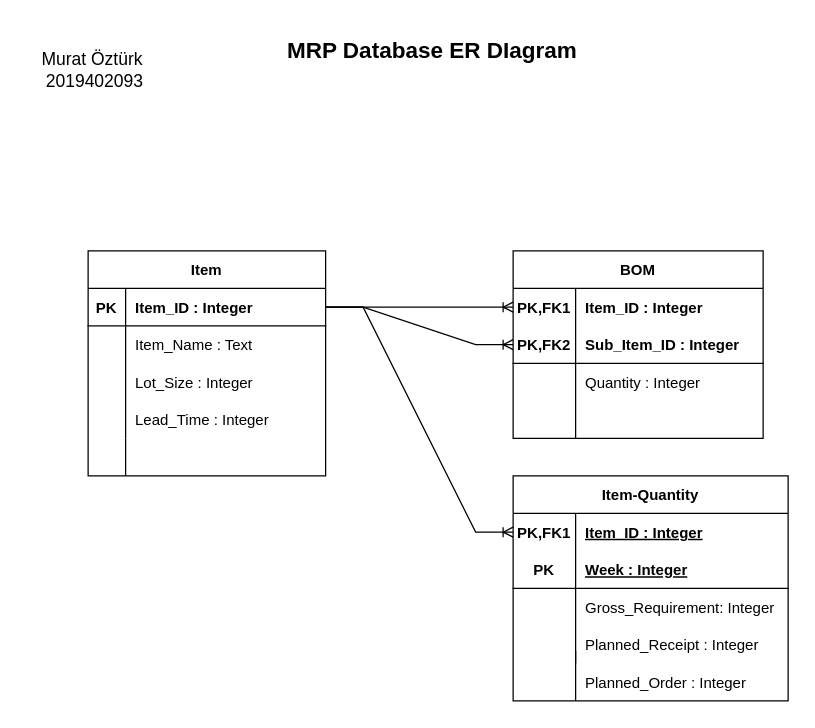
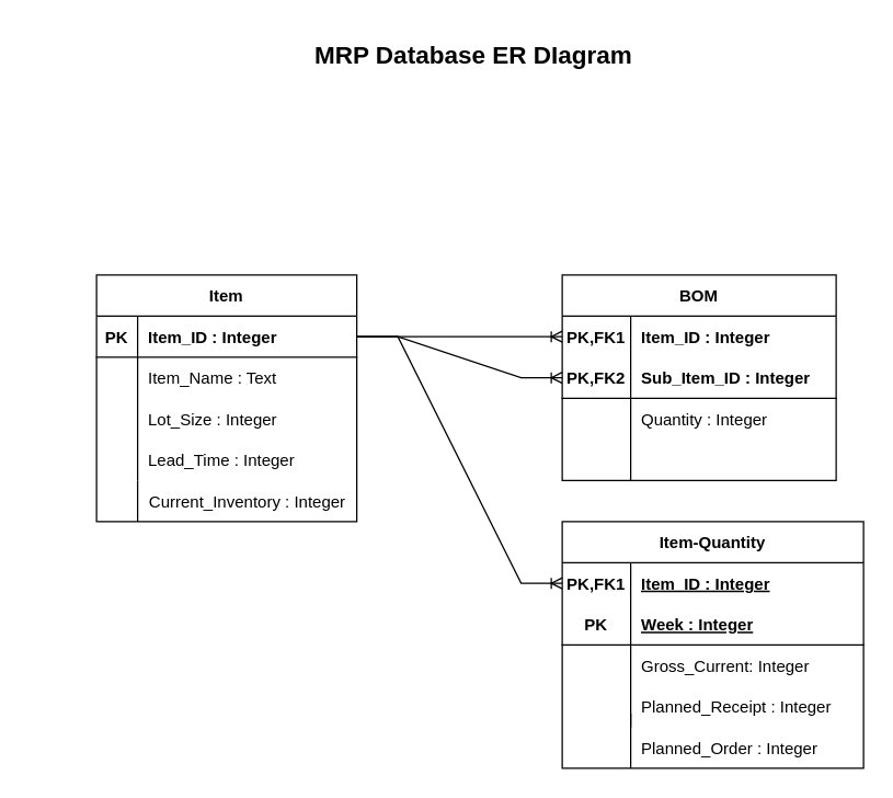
  <mxCell id="0" />
  <mxCell id="1" parent="0" />
  <mxCell id="2" value="" style="edgeStyle=entityRelationEdgeStyle;fontSize=12;html=1;endArrow=ERoneToMany;rounded=0;entryX=0;entryY=0.5;entryDx=0;entryDy=0;exitX=1;exitY=0.5;exitDx=0;exitDy=0;" parent="1" source="23" target="8" edge="1"><mxGeometry width="100" height="100" relative="1" as="geometry"><mxPoint x="280" y="245" as="sourcePoint" /><mxPoint x="460" y="310" as="targetPoint" /></mxGeometry></mxCell>
  <mxCell id="3" value="" style="edgeStyle=entityRelationEdgeStyle;fontSize=12;html=1;endArrow=ERoneToMany;rounded=0;entryX=0;entryY=0.5;entryDx=0;entryDy=0;exitX=1;exitY=0.5;exitDx=0;exitDy=0;" parent="1" source="23" target="11" edge="1"><mxGeometry width="100" height="100" relative="1" as="geometry"><mxPoint x="260" y="255" as="sourcePoint" /><mxPoint x="420" y="255" as="targetPoint" /></mxGeometry></mxCell>
  <mxCell id="4" value="" style="edgeStyle=entityRelationEdgeStyle;fontSize=12;html=1;endArrow=ERoneToMany;rounded=0;exitX=1;exitY=0.5;exitDx=0;exitDy=0;entryX=0;entryY=0.5;entryDx=0;entryDy=0;" parent="1" source="23" target="39" edge="1"><mxGeometry width="100" height="100" relative="1" as="geometry"><mxPoint x="340" y="480" as="sourcePoint" /><mxPoint x="440" y="380" as="targetPoint" /></mxGeometry></mxCell>
- <mxCell id="5" value="Murat Öztürk&amp;nbsp;&lt;br style=&quot;font-size: 14px;&quot;&gt;2019402093" style="text;html=1;align=center;verticalAlign=middle;resizable=0;points=[];autosize=1;strokeColor=none;fillColor=none;fontSize=14;" parent="1" vertex="1"><mxGeometry x="20" y="30" width="110" height="50" as="geometry" /></mxCell>
  <mxCell id="6" value="MRP Database ER DIagram" style="text;html=1;align=center;verticalAlign=middle;resizable=0;points=[];autosize=1;strokeColor=none;fillColor=none;fontSize=18;fontStyle=1" parent="1" vertex="1"><mxGeometry x="215" y="20" width="260" height="40" as="geometry" /></mxCell>
  <mxCell id="7" value="BOM" style="shape=table;startSize=30;container=1;collapsible=1;childLayout=tableLayout;fixedRows=1;rowLines=0;fontStyle=1;align=center;resizeLast=1;" vertex="1" parent="1"><mxGeometry x="410" y="200" width="200" height="150" as="geometry" /></mxCell>
  <mxCell id="8" value="" style="shape=tableRow;horizontal=0;startSize=0;swimlaneHead=0;swimlaneBody=0;fillColor=none;collapsible=0;dropTarget=0;points=[[0,0.5],[1,0.5]];portConstraint=eastwest;top=0;left=0;right=0;bottom=0;" vertex="1" parent="7"><mxGeometry y="30" width="200" height="30" as="geometry" /></mxCell>
  <mxCell id="9" value="PK,FK1" style="shape=partialRectangle;connectable=0;fillColor=none;top=0;left=0;bottom=0;right=0;fontStyle=1;overflow=hidden;" vertex="1" parent="8"><mxGeometry width="50" height="30" as="geometry"><mxRectangle width="50" height="30" as="alternateBounds" /></mxGeometry></mxCell>
  <mxCell id="10" value="Item_ID : Integer" style="shape=partialRectangle;connectable=0;fillColor=none;top=0;left=0;bottom=0;right=0;align=left;spacingLeft=6;fontStyle=1;overflow=hidden;" vertex="1" parent="8"><mxGeometry x="50" width="150" height="30" as="geometry"><mxRectangle width="150" height="30" as="alternateBounds" /></mxGeometry></mxCell>
  <mxCell id="11" value="" style="shape=tableRow;horizontal=0;startSize=0;swimlaneHead=0;swimlaneBody=0;fillColor=none;collapsible=0;dropTarget=0;points=[[0,0.5],[1,0.5]];portConstraint=eastwest;top=0;left=0;right=0;bottom=1;" vertex="1" parent="7"><mxGeometry y="60" width="200" height="30" as="geometry" /></mxCell>
  <mxCell id="12" value="PK,FK2" style="shape=partialRectangle;connectable=0;fillColor=none;top=0;left=0;bottom=0;right=0;fontStyle=1;overflow=hidden;" vertex="1" parent="11"><mxGeometry width="50" height="30" as="geometry"><mxRectangle width="50" height="30" as="alternateBounds" /></mxGeometry></mxCell>
  <mxCell id="13" value="Sub_Item_ID : Integer" style="shape=partialRectangle;connectable=0;fillColor=none;top=0;left=0;bottom=0;right=0;align=left;spacingLeft=6;fontStyle=1;overflow=hidden;" vertex="1" parent="11"><mxGeometry x="50" width="150" height="30" as="geometry"><mxRectangle width="150" height="30" as="alternateBounds" /></mxGeometry></mxCell>
  <mxCell id="14" value="" style="shape=tableRow;horizontal=0;startSize=0;swimlaneHead=0;swimlaneBody=0;fillColor=none;collapsible=0;dropTarget=0;points=[[0,0.5],[1,0.5]];portConstraint=eastwest;top=0;left=0;right=0;bottom=0;" vertex="1" parent="7"><mxGeometry y="90" width="200" height="30" as="geometry" /></mxCell>
  <mxCell id="15" value="" style="shape=partialRectangle;connectable=0;fillColor=none;top=0;left=0;bottom=0;right=0;editable=1;overflow=hidden;" vertex="1" parent="14"><mxGeometry width="50" height="30" as="geometry"><mxRectangle width="50" height="30" as="alternateBounds" /></mxGeometry></mxCell>
  <mxCell id="16" value="Quantity : Integer" style="shape=partialRectangle;connectable=0;fillColor=none;top=0;left=0;bottom=0;right=0;align=left;spacingLeft=6;overflow=hidden;" vertex="1" parent="14"><mxGeometry x="50" width="150" height="30" as="geometry"><mxRectangle width="150" height="30" as="alternateBounds" /></mxGeometry></mxCell>
  <mxCell id="17" value="" style="shape=tableRow;horizontal=0;startSize=0;swimlaneHead=0;swimlaneBody=0;fillColor=none;collapsible=0;dropTarget=0;points=[[0,0.5],[1,0.5]];portConstraint=eastwest;top=0;left=0;right=0;bottom=0;" vertex="1" parent="7"><mxGeometry y="120" width="200" height="30" as="geometry" /></mxCell>
  <mxCell id="18" value="" style="shape=partialRectangle;connectable=0;fillColor=none;top=0;left=0;bottom=0;right=0;editable=1;overflow=hidden;" vertex="1" parent="17"><mxGeometry width="50" height="30" as="geometry"><mxRectangle width="50" height="30" as="alternateBounds" /></mxGeometry></mxCell>
  <mxCell id="19" value="" style="shape=partialRectangle;connectable=0;fillColor=none;top=0;left=0;bottom=0;right=0;align=left;spacingLeft=6;overflow=hidden;" vertex="1" parent="17"><mxGeometry x="50" width="150" height="30" as="geometry"><mxRectangle width="150" height="30" as="alternateBounds" /></mxGeometry></mxCell>
  <mxCell id="20" value="" style="group" vertex="1" connectable="0" parent="1"><mxGeometry x="70" y="200" width="190" height="180" as="geometry" /></mxCell>
  <mxCell id="21" value="" style="group" vertex="1" connectable="0" parent="20"><mxGeometry width="190" height="180" as="geometry" /></mxCell>
  <mxCell id="22" value="Item" style="shape=table;startSize=30;container=1;collapsible=1;childLayout=tableLayout;fixedRows=1;rowLines=0;fontStyle=1;align=center;resizeLast=1;movable=1;resizable=1;rotatable=1;deletable=1;editable=1;connectable=1;" parent="21" vertex="1"><mxGeometry width="190" height="180" as="geometry"><mxRectangle x="140" y="440" width="70" height="30" as="alternateBounds" /></mxGeometry></mxCell>
  <mxCell id="23" value="" style="shape=tableRow;horizontal=0;startSize=0;swimlaneHead=0;swimlaneBody=0;fillColor=none;collapsible=0;dropTarget=0;points=[[0,0.5],[1,0.5]];portConstraint=eastwest;top=0;left=0;right=0;bottom=1;" parent="22" vertex="1"><mxGeometry y="30" width="190" height="30" as="geometry" /></mxCell>
  <mxCell id="24" value="PK" style="shape=partialRectangle;connectable=0;fillColor=none;top=0;left=0;bottom=0;right=0;fontStyle=1;overflow=hidden;" parent="23" vertex="1"><mxGeometry width="30" height="30" as="geometry"><mxRectangle width="30" height="30" as="alternateBounds" /></mxGeometry></mxCell>
  <mxCell id="25" value="Item_ID : Integer" style="shape=partialRectangle;connectable=0;fillColor=none;top=0;left=0;bottom=0;right=0;align=left;spacingLeft=6;fontStyle=1;overflow=hidden;" parent="23" vertex="1"><mxGeometry x="30" width="160" height="30" as="geometry"><mxRectangle width="160" height="30" as="alternateBounds" /></mxGeometry></mxCell>
  <mxCell id="26" value="" style="shape=tableRow;horizontal=0;startSize=0;swimlaneHead=0;swimlaneBody=0;fillColor=none;collapsible=0;dropTarget=0;points=[[0,0.5],[1,0.5]];portConstraint=eastwest;top=0;left=0;right=0;bottom=0;" parent="22" vertex="1"><mxGeometry y="60" width="190" height="30" as="geometry" /></mxCell>
  <mxCell id="27" value="" style="shape=partialRectangle;connectable=0;fillColor=none;top=0;left=0;bottom=0;right=0;editable=1;overflow=hidden;" parent="26" vertex="1"><mxGeometry width="30" height="30" as="geometry"><mxRectangle width="30" height="30" as="alternateBounds" /></mxGeometry></mxCell>
  <mxCell id="28" value="Item_Name : Text" style="shape=partialRectangle;connectable=0;fillColor=none;top=0;left=0;bottom=0;right=0;align=left;spacingLeft=6;overflow=hidden;" parent="26" vertex="1"><mxGeometry x="30" width="160" height="30" as="geometry"><mxRectangle width="160" height="30" as="alternateBounds" /></mxGeometry></mxCell>
  <mxCell id="29" value="" style="shape=tableRow;horizontal=0;startSize=0;swimlaneHead=0;swimlaneBody=0;fillColor=none;collapsible=0;dropTarget=0;points=[[0,0.5],[1,0.5]];portConstraint=eastwest;top=0;left=0;right=0;bottom=0;" parent="22" vertex="1"><mxGeometry y="90" width="190" height="30" as="geometry" /></mxCell>
  <mxCell id="30" value="" style="shape=partialRectangle;connectable=0;fillColor=none;top=0;left=0;bottom=0;right=0;editable=1;overflow=hidden;" parent="29" vertex="1"><mxGeometry width="30" height="30" as="geometry"><mxRectangle width="30" height="30" as="alternateBounds" /></mxGeometry></mxCell>
  <mxCell id="31" value="Lot_Size : Integer" style="shape=partialRectangle;connectable=0;fillColor=none;top=0;left=0;bottom=0;right=0;align=left;spacingLeft=6;overflow=hidden;" parent="29" vertex="1"><mxGeometry x="30" width="160" height="30" as="geometry"><mxRectangle width="160" height="30" as="alternateBounds" /></mxGeometry></mxCell>
  <mxCell id="32" value="" style="shape=tableRow;horizontal=0;startSize=0;swimlaneHead=0;swimlaneBody=0;fillColor=none;collapsible=0;dropTarget=0;points=[[0,0.5],[1,0.5]];portConstraint=eastwest;top=0;left=0;right=0;bottom=0;" parent="22" vertex="1"><mxGeometry y="120" width="190" height="30" as="geometry" /></mxCell>
  <mxCell id="33" value="" style="shape=partialRectangle;connectable=0;fillColor=none;top=0;left=0;bottom=0;right=0;editable=1;overflow=hidden;" parent="32" vertex="1"><mxGeometry width="30" height="30" as="geometry"><mxRectangle width="30" height="30" as="alternateBounds" /></mxGeometry></mxCell>
  <mxCell id="34" value="Lead_Time : Integer" style="shape=partialRectangle;connectable=0;fillColor=none;top=0;left=0;bottom=0;right=0;align=left;spacingLeft=6;overflow=hidden;" parent="32" vertex="1"><mxGeometry x="30" width="160" height="30" as="geometry"><mxRectangle width="160" height="30" as="alternateBounds" /></mxGeometry></mxCell>
  <mxCell id="35" value="" style="endArrow=none;html=1;rounded=0;" edge="1" parent="21"><mxGeometry width="50" height="50" relative="1" as="geometry"><mxPoint x="30" y="180" as="sourcePoint" /><mxPoint x="30" y="150" as="targetPoint" /></mxGeometry></mxCell>
+ <mxCell id="36" value="Current_Inventory : Integer" style="shape=partialRectangle;connectable=1;fillColor=none;top=0;left=0;bottom=0;right=0;align=left;spacingLeft=6;overflow=hidden;movable=1;resizable=1;rotatable=1;deletable=1;editable=1;" vertex="1" parent="21"><mxGeometry x="30.667" y="150" width="158.333" height="30" as="geometry"><mxRectangle width="150" height="30" as="alternateBounds" /></mxGeometry></mxCell>
  <mxCell id="37" value="" style="group" vertex="1" connectable="0" parent="1"><mxGeometry x="410" y="380" width="220" height="180" as="geometry" /></mxCell>
  <mxCell id="38" value="Item-Quantity" style="shape=table;startSize=30;container=1;collapsible=1;childLayout=tableLayout;fixedRows=1;rowLines=0;fontStyle=1;align=center;resizeLast=1;" vertex="1" parent="37"><mxGeometry width="220" height="180" as="geometry" /></mxCell>
  <mxCell id="39" value="" style="shape=tableRow;horizontal=0;startSize=0;swimlaneHead=0;swimlaneBody=0;fillColor=none;collapsible=0;dropTarget=0;points=[[0,0.5],[1,0.5]];portConstraint=eastwest;top=0;left=0;right=0;bottom=0;" vertex="1" parent="38"><mxGeometry y="30" width="220" height="30" as="geometry" /></mxCell>
  <mxCell id="40" value="PK,FK1" style="shape=partialRectangle;connectable=0;fillColor=none;top=0;left=0;bottom=0;right=0;fontStyle=1;overflow=hidden;" vertex="1" parent="39"><mxGeometry width="50.0" height="30" as="geometry"><mxRectangle width="50.0" height="30" as="alternateBounds" /></mxGeometry></mxCell>
  <mxCell id="41" value="Item_ID : Integer" style="shape=partialRectangle;connectable=0;fillColor=none;top=0;left=0;bottom=0;right=0;align=left;spacingLeft=6;fontStyle=5;overflow=hidden;" vertex="1" parent="39"><mxGeometry x="50.0" width="170.0" height="30" as="geometry"><mxRectangle width="170.0" height="30" as="alternateBounds" /></mxGeometry></mxCell>
  <mxCell id="42" value="" style="shape=tableRow;horizontal=0;startSize=0;swimlaneHead=0;swimlaneBody=0;fillColor=none;collapsible=0;dropTarget=0;points=[[0,0.5],[1,0.5]];portConstraint=eastwest;top=0;left=0;right=0;bottom=1;" vertex="1" parent="38"><mxGeometry y="60" width="220" height="30" as="geometry" /></mxCell>
  <mxCell id="43" value="PK" style="shape=partialRectangle;connectable=0;fillColor=none;top=0;left=0;bottom=0;right=0;fontStyle=1;overflow=hidden;" vertex="1" parent="42"><mxGeometry width="50.0" height="30" as="geometry"><mxRectangle width="50.0" height="30" as="alternateBounds" /></mxGeometry></mxCell>
  <mxCell id="44" value="Week : Integer" style="shape=partialRectangle;connectable=0;fillColor=none;top=0;left=0;bottom=0;right=0;align=left;spacingLeft=6;fontStyle=5;overflow=hidden;" vertex="1" parent="42"><mxGeometry x="50.0" width="170.0" height="30" as="geometry"><mxRectangle width="170.0" height="30" as="alternateBounds" /></mxGeometry></mxCell>
  <mxCell id="45" value="" style="shape=tableRow;horizontal=0;startSize=0;swimlaneHead=0;swimlaneBody=0;fillColor=none;collapsible=0;dropTarget=0;points=[[0,0.5],[1,0.5]];portConstraint=eastwest;top=0;left=0;right=0;bottom=0;" vertex="1" parent="38"><mxGeometry y="90" width="220" height="30" as="geometry" /></mxCell>
  <mxCell id="46" value="" style="shape=partialRectangle;connectable=0;fillColor=none;top=0;left=0;bottom=0;right=0;editable=1;overflow=hidden;" vertex="1" parent="45"><mxGeometry width="50.0" height="30" as="geometry"><mxRectangle width="50.0" height="30" as="alternateBounds" /></mxGeometry></mxCell>
- <mxCell id="47" value="Gross_Requirement: Integer" style="shape=partialRectangle;connectable=0;fillColor=none;top=0;left=0;bottom=0;right=0;align=left;spacingLeft=6;overflow=hidden;" vertex="1" parent="45"><mxGeometry x="50.0" width="170.0" height="30" as="geometry"><mxRectangle width="170.0" height="30" as="alternateBounds" /></mxGeometry></mxCell>
+ <mxCell id="47" value="Gross_Current: Integer" style="shape=partialRectangle;connectable=0;fillColor=none;top=0;left=0;bottom=0;right=0;align=left;spacingLeft=6;overflow=hidden;" vertex="1" parent="45"><mxGeometry x="50.0" width="170.0" height="30" as="geometry"><mxRectangle width="170.0" height="30" as="alternateBounds" /></mxGeometry></mxCell>
  <mxCell id="48" value="" style="shape=tableRow;horizontal=0;startSize=0;swimlaneHead=0;swimlaneBody=0;fillColor=none;collapsible=0;dropTarget=0;points=[[0,0.5],[1,0.5]];portConstraint=eastwest;top=0;left=0;right=0;bottom=0;" vertex="1" parent="38"><mxGeometry y="120" width="220" height="30" as="geometry" /></mxCell>
  <mxCell id="49" value="" style="shape=partialRectangle;connectable=0;fillColor=none;top=0;left=0;bottom=0;right=0;editable=1;overflow=hidden;" vertex="1" parent="48"><mxGeometry width="50.0" height="30" as="geometry"><mxRectangle width="50.0" height="30" as="alternateBounds" /></mxGeometry></mxCell>
  <mxCell id="50" value="Planned_Receipt : Integer" style="shape=partialRectangle;connectable=0;fillColor=none;top=0;left=0;bottom=0;right=0;align=left;spacingLeft=6;overflow=hidden;" vertex="1" parent="48"><mxGeometry x="50.0" width="170.0" height="30" as="geometry"><mxRectangle width="170.0" height="30" as="alternateBounds" /></mxGeometry></mxCell>
  <mxCell id="51" value="" style="endArrow=none;html=1;rounded=0;" edge="1" parent="37"><mxGeometry width="50" height="50" relative="1" as="geometry"><mxPoint x="50" y="180" as="sourcePoint" /><mxPoint x="50" y="140" as="targetPoint" /></mxGeometry></mxCell>
  <mxCell id="52" value="Planned_Order : Integer" style="shape=partialRectangle;connectable=0;fillColor=none;top=0;left=0;bottom=0;right=0;align=left;spacingLeft=6;overflow=hidden;" vertex="1" parent="37"><mxGeometry x="50.0" y="150" width="170.0" height="30" as="geometry"><mxRectangle width="170.0" height="30" as="alternateBounds" /></mxGeometry></mxCell>
